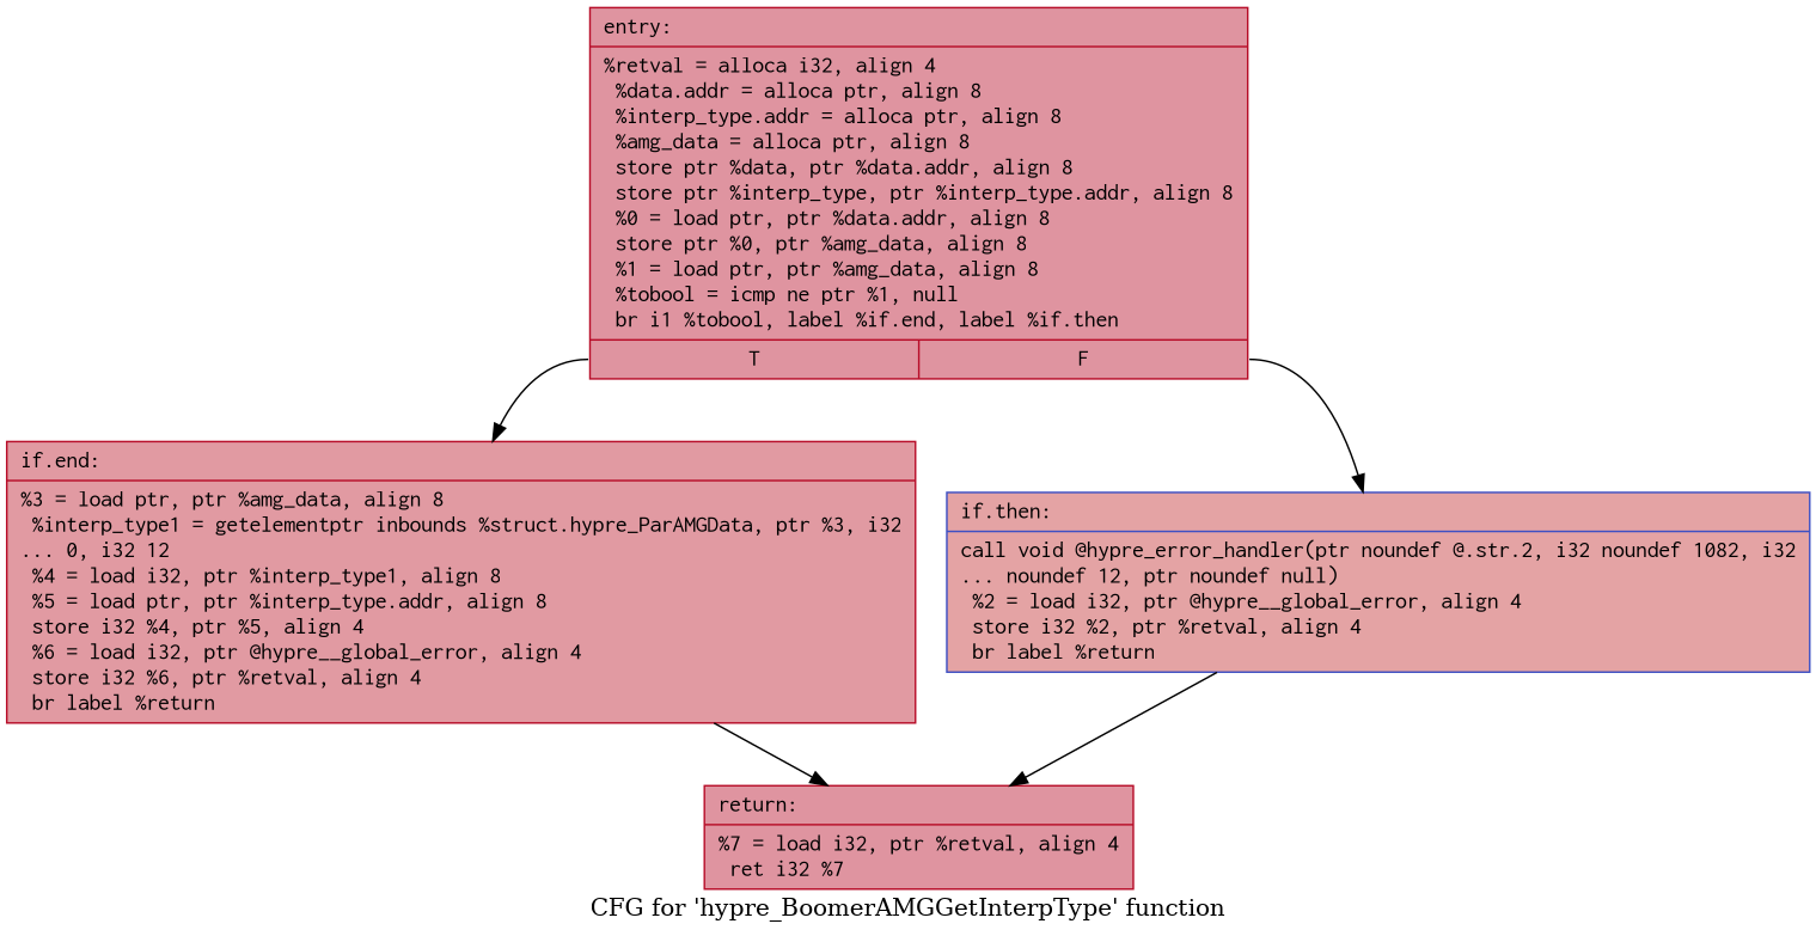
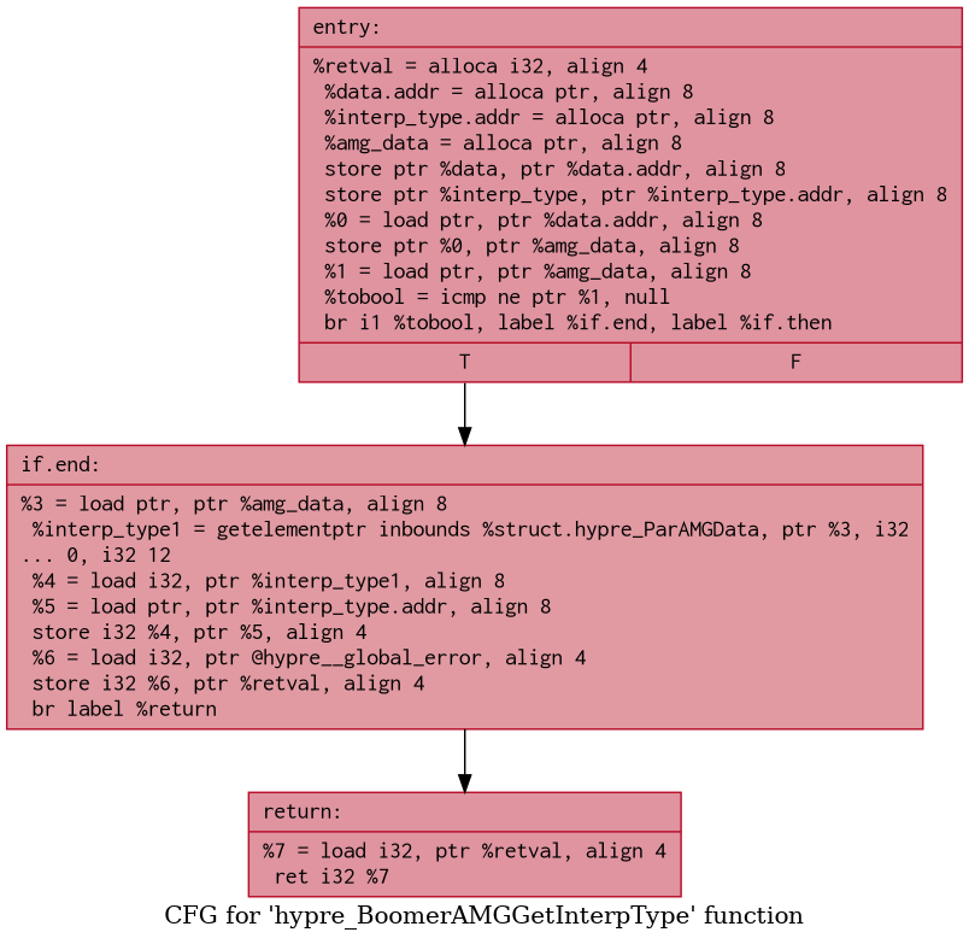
  digraph {
    label="CFG for 'hypre_BoomerAMGGetInterpType' function"
    node [color="#b70d28ff" fillcolor="#b70d2870" fontname=Courier shape=record style=filled]
    n1 [label="{entry:\l|  %retval = alloca i32, align 4\l  %data.addr = alloca ptr, align 8\l  %interp_type.addr = alloca ptr, align 8\l  %amg_data = alloca ptr, align 8\l  store ptr %data, ptr %data.addr, align 8\l  store ptr %interp_type, ptr %interp_type.addr, align 8\l  %0 = load ptr, ptr %data.addr, align 8\l  store ptr %0, ptr %amg_data, align 8\l  %1 = load ptr, ptr %amg_data, align 8\l  %tobool = icmp ne ptr %1, null\l  br i1 %tobool, label %if.end, label %if.then\l|{<s0>T|<s1>F}}"]
    n2 [fillcolor="#bb1b2c70" label="{if.end:\l|  %3 = load ptr, ptr %amg_data, align 8\l  %interp_type1 = getelementptr inbounds %struct.hypre_ParAMGData, ptr %3, i32\l... 0, i32 12\l  %4 = load i32, ptr %interp_type1, align 8\l  %5 = load ptr, ptr %interp_type.addr, align 8\l  store i32 %4, ptr %5, align 4\l  %6 = load i32, ptr @hypre__global_error, align 4\l  store i32 %6, ptr %retval, align 4\l  br label %return\l}"]
-   n3 [color="#3d50c3ff" fillcolor="#c32e3170" label="{if.then:\l|  call void @hypre_error_handler(ptr noundef @.str.2, i32 noundef 1082, i32\l... noundef 12, ptr noundef null)\l  %2 = load i32, ptr @hypre__global_error, align 4\l  store i32 %2, ptr %retval, align 4\l  br label %return\l}"]
    n4 [label="{return:\l|  %7 = load i32, ptr %retval, align 4\l  ret i32 %7\l}"]
    n1 -> n2 [tailport=s0]
-   n1 -> n3 [tailport=s1]
    n2 -> n4
-   n3 -> n4
  }
